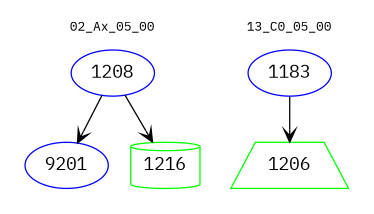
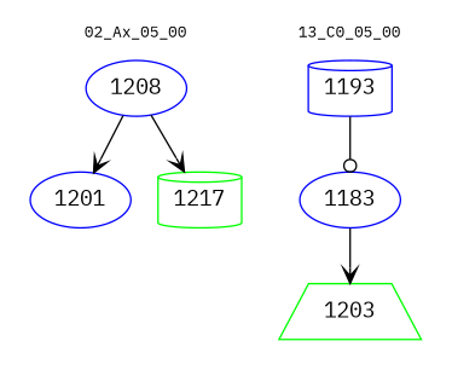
  digraph {
    fontname="IBM Plex Mono"
    node [color=blue fontname="IBM Plex Mono" shape=ellipse]
    edge [arrowhead=vee color=black fontname="IBM Plex Mono"]
    n1 [label=1208]
-   n2 [label=9201]
-   n3 [color=green label=1216 shape=cylinder]
+   n2 [label=1201]
+   n3 [color=green label=1217 shape=cylinder]
+   n4 [label=1193 shape=cylinder]
    n5 [label=1183]
-   n6 [color=green label=1206 shape=trapezium]
+   n6 [color=green label=1203 shape=trapezium]
    subgraph cluster_1 {
      color=white
      fontsize=10
      label="02_Ax_05_00"
      n1
      n2
      n3
    }
    subgraph cluster_2 {
      color=white
      fontsize=10
      label="13_C0_05_00"
+     n4
      n5
      n6
    }
    n1 -> n2
    n1 -> n3
+   n4 -> n5 [arrowhead=odot]
    n5 -> n6
  }
